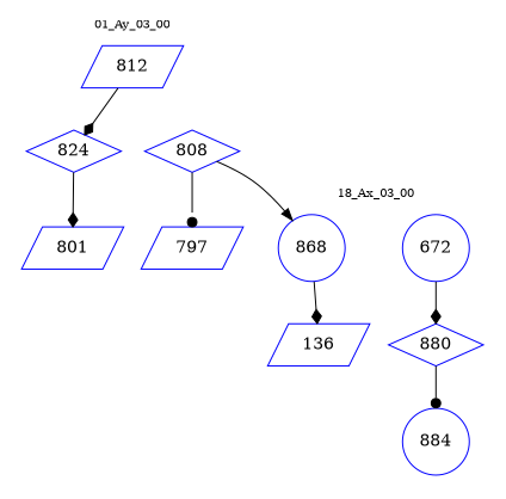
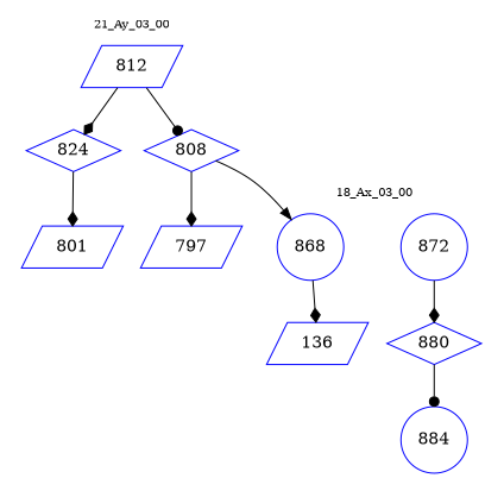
  digraph {
    node [color=blue shape=parallelogram]
    edge [arrowhead=diamond color=black]
-   n1 [label=672 shape=circle]
+   n1 [label=872 shape=circle]
    n2 [label=868 shape=circle]
    n3 [label=880 shape=diamond]
    n4 [label=136]
    n5 [label=884 shape=circle]
    n6 [label=812]
    n7 [label=808 shape=diamond]
    n8 [label=824 shape=diamond]
    n9 [label=797]
    n10 [label=801]
    subgraph cluster_1 {
      color=white
      fontsize=10
      label="18_Ax_03_00"
      n1
      n2
      n3
      n4
      n5
    }
    subgraph cluster_2 {
      color=white
      fontsize=10
-     label="01_Ay_03_00"
+     label="21_Ay_03_00"
      n6
      n7
      n8
      n9
      n10
    }
    n1 -> n3
    n2 -> n4
    n3 -> n5 [arrowhead=dot]
+   n6 -> n7 [arrowhead=dot]
    n6 -> n8
    n7 -> n2 [arrowhead=normal]
-   n7 -> n9 [arrowhead=dot]
+   n7 -> n9
    n8 -> n10
  }
